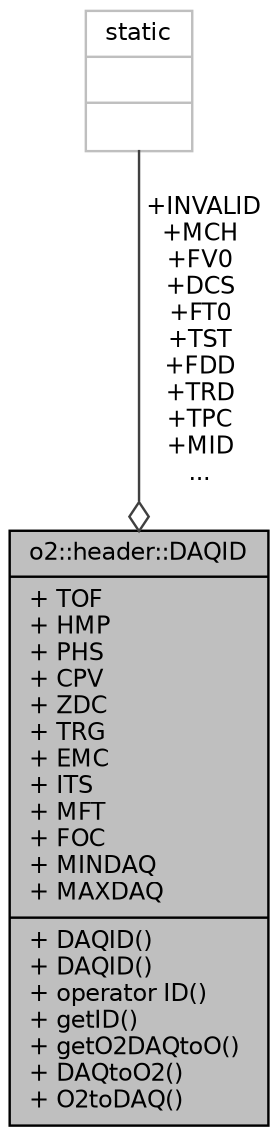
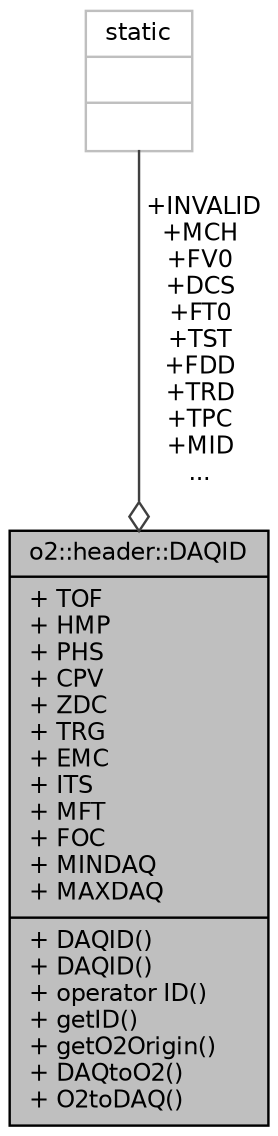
  digraph {
    node [fontname=Helvetica fontsize=10 shape=record]
-   n1 [color=black fillcolor=grey75 fontcolor=black height=0.2 label="{o2::header::DAQID\n|+ TOF\l+ HMP\l+ PHS\l+ CPV\l+ ZDC\l+ TRG\l+ EMC\l+ ITS\l+ MFT\l+ FOC\l+ MINDAQ\l+ MAXDAQ\l|+ DAQID()\l+ DAQID()\l+ operator ID()\l+ getID()\l+ getO2DAQtoO()\l+ DAQtoO2()\l+ O2toDAQ()\l}" style=filled width=0.4]
+   n1 [color=black fillcolor=grey75 fontcolor=black height=0.2 label="{o2::header::DAQID\n|+ TOF\l+ HMP\l+ PHS\l+ CPV\l+ ZDC\l+ TRG\l+ EMC\l+ ITS\l+ MFT\l+ FOC\l+ MINDAQ\l+ MAXDAQ\l|+ DAQID()\l+ DAQID()\l+ operator ID()\l+ getID()\l+ getO2Origin()\l+ DAQtoO2()\l+ O2toDAQ()\l}" style=filled width=0.4]
    n2 [color=grey75 height=0.2 label="{static\n||}" width=0.4]
    n2 -> n1 [arrowhead=odiamond color=grey25 fontname=Helvetica fontsize=10 label=" +INVALID\n+MCH\n+FV0\n+DCS\n+FT0\n+TST\n+FDD\n+TRD\n+TPC\n+MID\n..." labelfontname=Helvetica labelfontsize=10 style=solid]
  }
